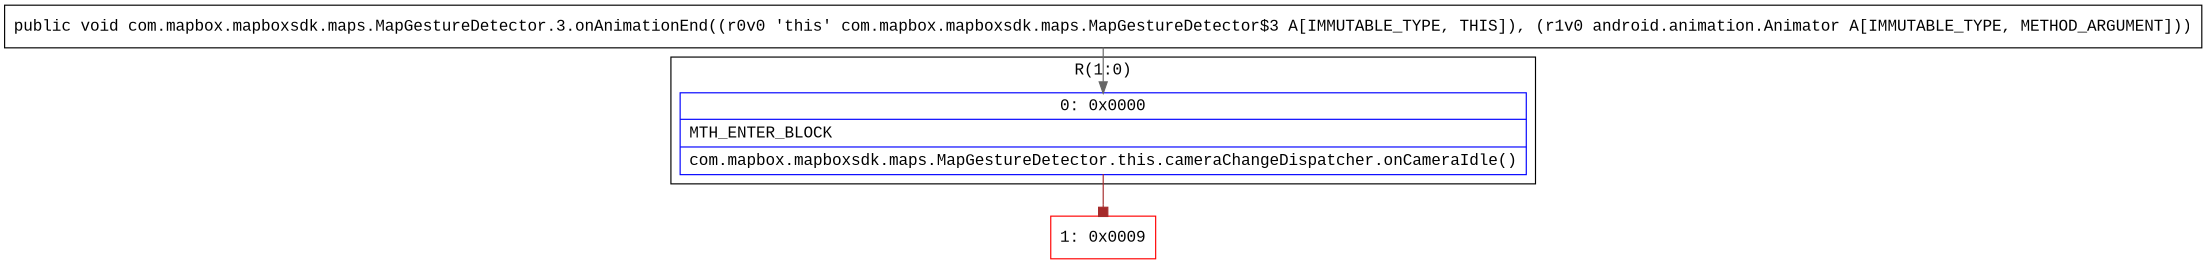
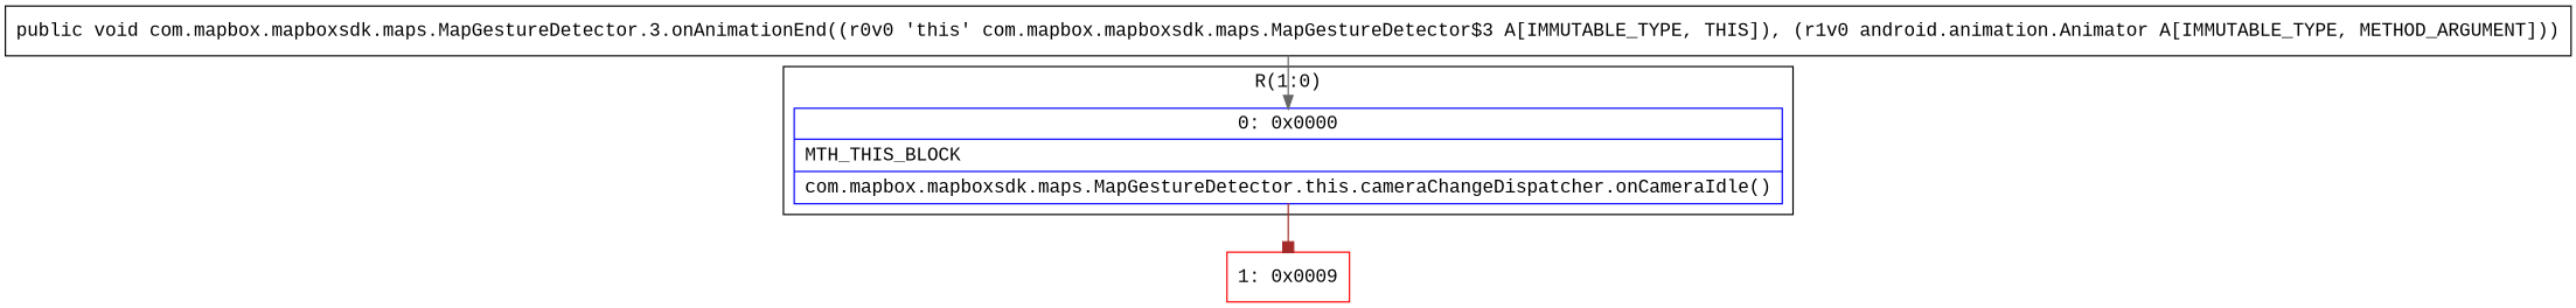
  digraph {
    fontname="Liberation Mono"
    node [shape=record fontname="Liberation Mono"]
    edge [fontname="Liberation Mono"]
-   n1 [color=blue label="{0\:\ 0x0000|MTH_ENTER_BLOCK\l|com.mapbox.mapboxsdk.maps.MapGestureDetector.this.cameraChangeDispatcher.onCameraIdle()\l}"]
+   n1 [color=blue label="{0\:\ 0x0000|MTH_THIS_BLOCK\l|com.mapbox.mapboxsdk.maps.MapGestureDetector.this.cameraChangeDispatcher.onCameraIdle()\l}"]
    n2 [color=red label="{1\:\ 0x0009}"]
    n3 [label="{public void com.mapbox.mapboxsdk.maps.MapGestureDetector.3.onAnimationEnd((r0v0 'this' com.mapbox.mapboxsdk.maps.MapGestureDetector$3 A[IMMUTABLE_TYPE, THIS]), (r1v0 android.animation.Animator A[IMMUTABLE_TYPE, METHOD_ARGUMENT])) }"]
    subgraph cluster_1 {
      label="R(1:0)"
      n1
    }
    n1 -> n2 [color=brown arrowhead=box]
    n3 -> n1 [color=gray40 arrowhead=normal]
  }
